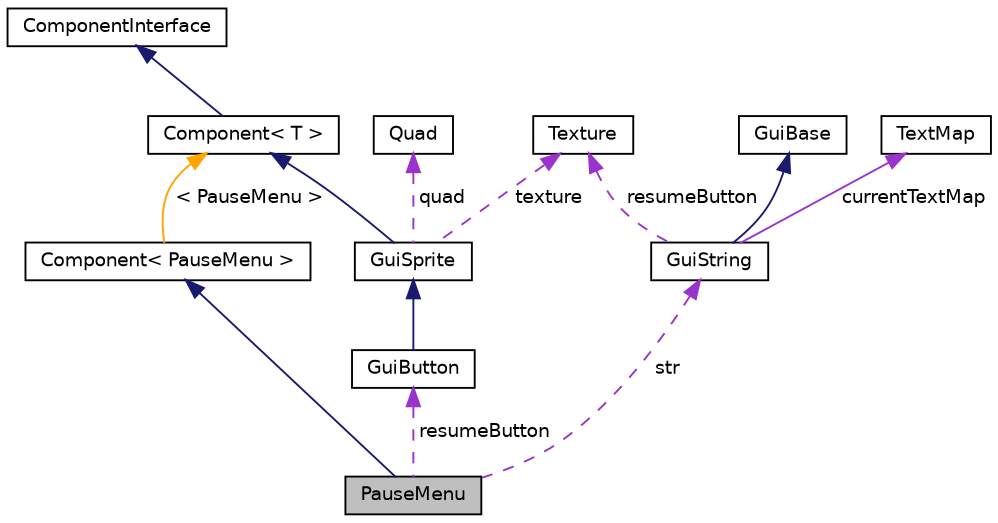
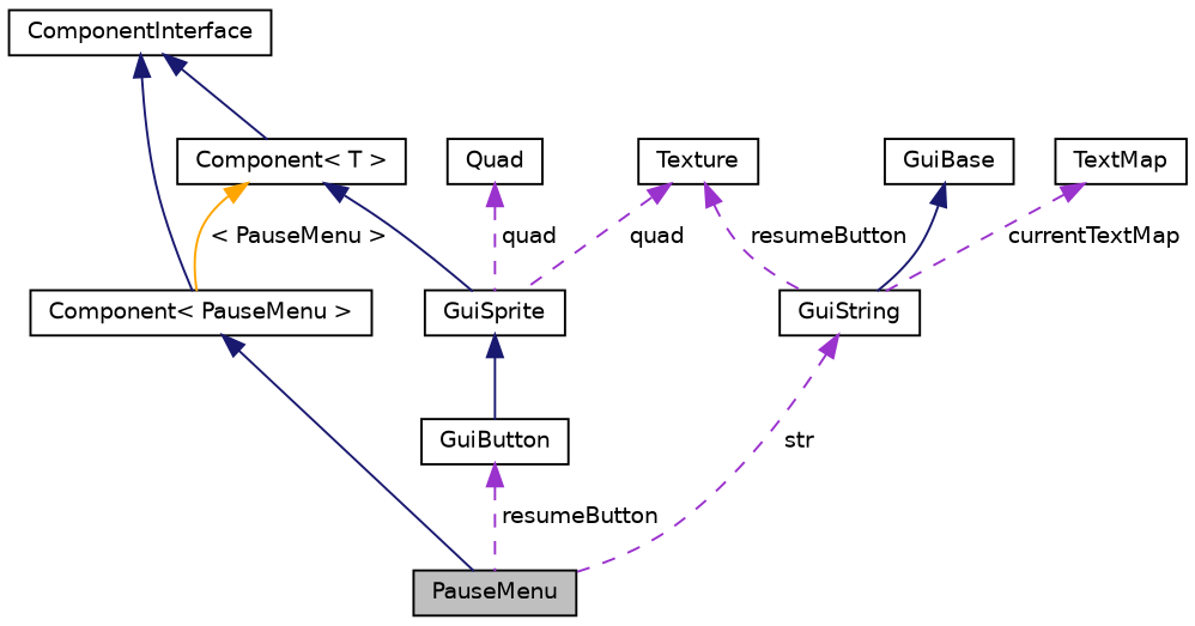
  digraph {
    node [color=black fillcolor=white fontname=Helvetica fontsize=10 shape=record style=filled]
    edge [color=midnightblue dir=back fontname=Helvetica fontsize=10 labelfontname=Helvetica labelfontsize=10 style=solid]
    n1 [fillcolor=grey75 fontcolor=black height=0.2 label=PauseMenu width=0.4]
    n2 [height=0.2 label="Component\< PauseMenu \>" width=0.4]
    n3 [height=0.2 label=ComponentInterface width=0.4]
    n4 [height=0.2 label="Component\< T \>" width=0.4]
    n5 [height=0.2 label=GuiSprite width=0.4]
    n6 [height=0.2 label=GuiButton width=0.4]
    n7 [height=0.2 label=GuiBase width=0.4]
    n8 [height=0.2 label=GuiString width=0.4]
    n9 [height=0.2 label=Quad width=0.4]
    n10 [height=0.2 label=Texture width=0.4]
    n11 [height=0.2 label=TextMap width=0.4]
    n2 -> n1
+   n3 -> n2
    n3 -> n4
    n4 -> n2 [color=orange label=" \< PauseMenu \>"]
    n4 -> n5
    n5 -> n6
    n6 -> n1 [color=darkorchid3 label=" resumeButton" style=dashed]
    n7 -> n8
    n8 -> n1 [color=darkorchid3 label=" str" style=dashed]
    n9 -> n5 [color=darkorchid3 label=" quad" style=dashed]
-   n10 -> n5 [color=darkorchid3 label=" texture" style=dashed]
+   n10 -> n5 [color=darkorchid3 label=" quad" style=dashed]
    n10 -> n8 [color=darkorchid3 label=" resumeButton" style=dashed]
-   n11 -> n8 [color=darkorchid3 label=" currentTextMap"]
+   n11 -> n8 [color=darkorchid3 label=" currentTextMap" style=dashed]
  }
